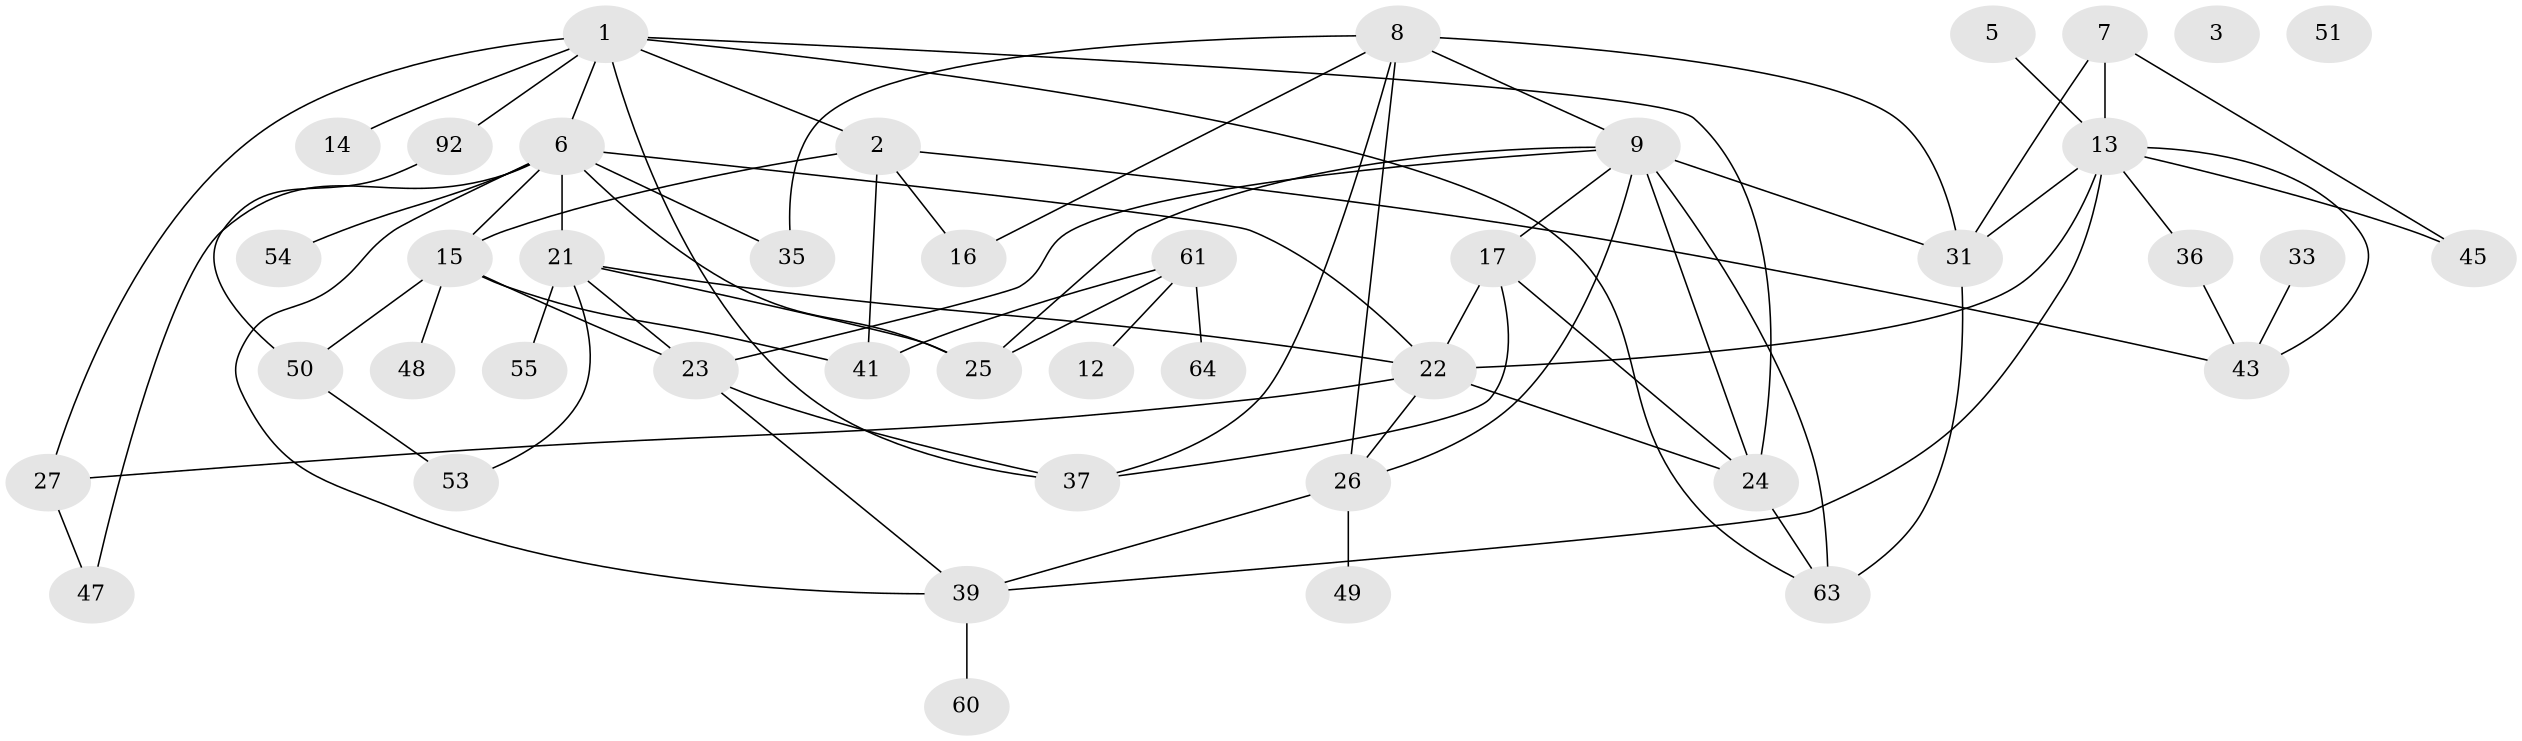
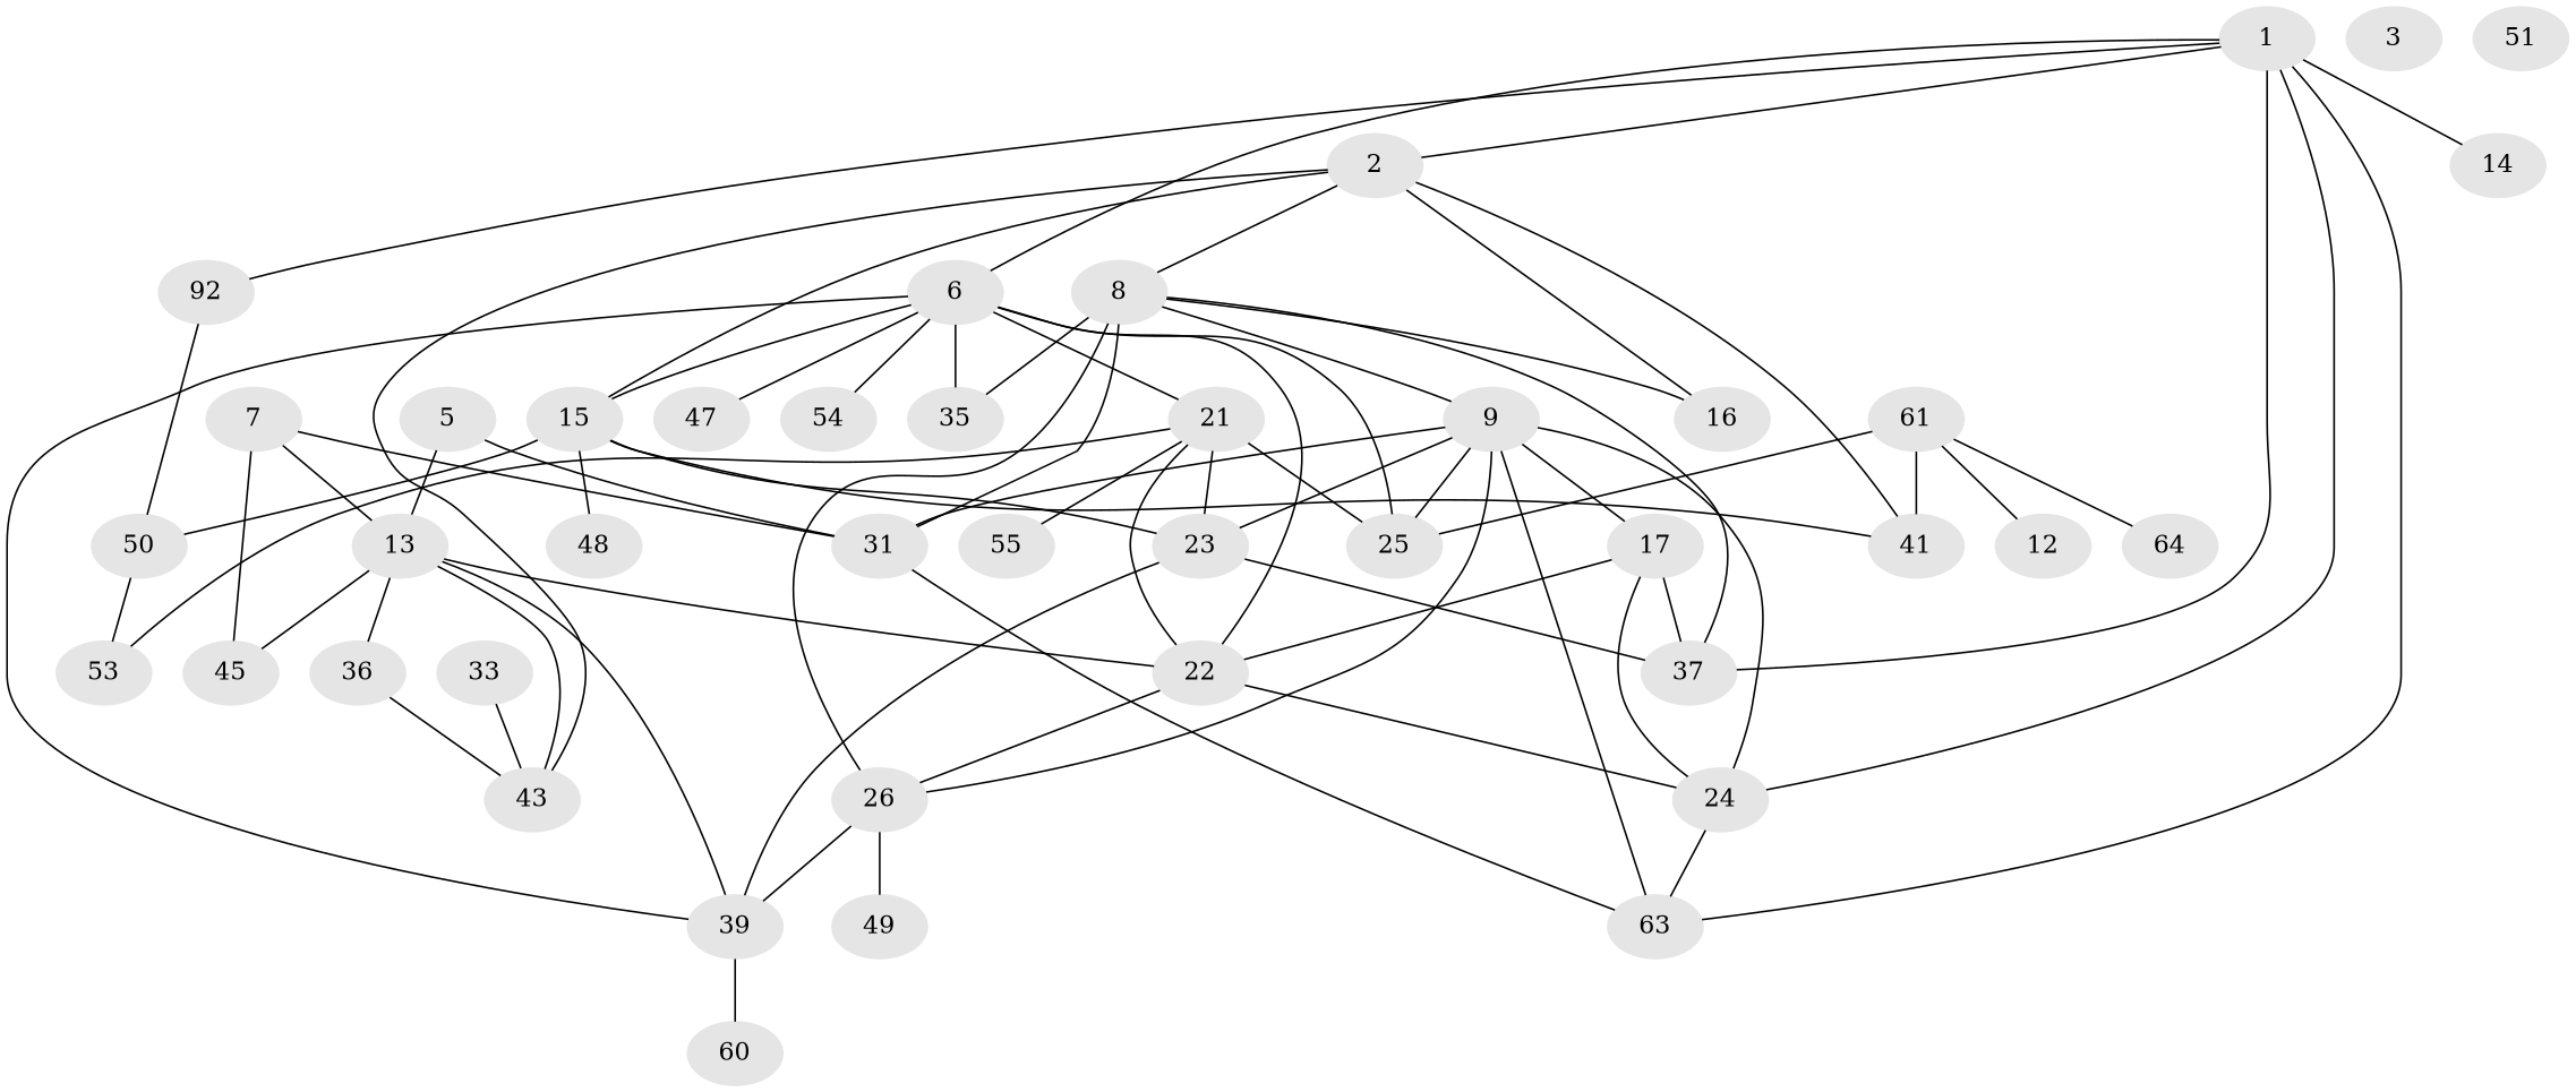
  graph {
    node [color=gray90 style=filled]
    1 [super="+4"]
    2 [super="+10"]
    6 [super="+57"]
    14
    24 [super="+29"]
-   27 [super="+40"]
    n7 [label=92]
    37 [super="+56"]
    63
    8 [super="+62"]
    15 [super="+52"]
    16 [super="+19"]
    41
    43 [super="+58"]
    21 [super="+46"]
    22 [super="+42"]
    25 [super="+34"]
    35
    39 [super="+44"]
    47
    54
    50
    31
    9 [super="+18"]
    26 [super="+28"]
    23 [super="+61"]
    48
    3
    13 [super="+65"]
    45
    36
    5
    55
    53 [super="+59"]
    60
    7 [super="+38"]
    17 [super="+30"]
    49
    n39 [label=61 super="+20"]
    12
    64
    33
    51
    1 -- 2
    1 -- 6
    1 -- 14
    1 -- 24
-   1 -- 27
    1 -- n7
    1 -- 37
    1 -- 63
+   2 -- 8
    2 -- 15
    2 -- 16
    2 -- 41
    2 -- 43
    6 -- 15
    6 -- 21
    6 -- 22
    6 -- 25
    6 -- 35
    6 -- 39
    6 -- 47
    6 -- 54
    24 -- 63
-   27 -- 47
    n7 -- 50
    8 -- 37
    8 -- 16
    8 -- 35
    8 -- 31 [weight=2]
    8 -- 9
    8 -- 26 [weight=2]
    15 -- 41
    15 -- 50
    15 -- 23 [weight=2]
    15 -- 48
    21 -- 22
    21 -- 25
    21 -- 23
    21 -- 55
    21 -- 53
    22 -- 24
-   22 -- 27
    22 -- 26
    39 -- 60
    50 -- 53
    31 -- 63
    9 -- 24 [weight=2]
    9 -- 63
    9 -- 25
    9 -- 31
    9 -- 26
    9 -- 23
    9 -- 17
    26 -- 39
    26 -- 49
    23 -- 37
    23 -- 39
    13 -- 43
    13 -- 22
    13 -- 39
-   13 -- 31 [weight=2]
+   5 -- 31 [weight=2]
    13 -- 45
    13 -- 36
    36 -- 43
    5 -- 13
    7 -- 31
    7 -- 13 [weight=2]
    7 -- 45
    17 -- 24
    17 -- 37
    17 -- 22
    n39 -- 41 [weight=2]
    n39 -- 25 [weight=2]
    n39 -- 12
    n39 -- 64
    33 -- 43
  }
